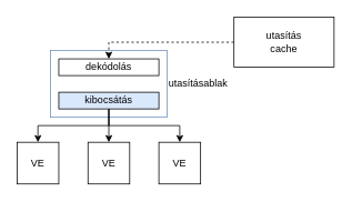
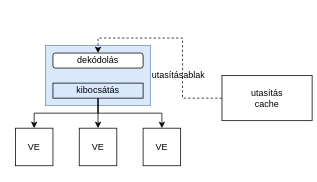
  <mxCell id="0" />
  <mxCell id="1" parent="0" />
- <mxCell id="2" value="utasításablak" style="rounded=0;whiteSpace=wrap;html=1;fillColor=#ffffff;strokeColor=#6c8ebf;labelPosition=right;verticalLabelPosition=middle;align=left;verticalAlign=middle;" vertex="1" parent="1"><mxGeometry x="60" y="60" width="140" height="80" as="geometry" /></mxCell>
+ <mxCell id="2" value="utasításablak" style="rounded=0;whiteSpace=wrap;html=1;fillColor=#dae8fc;strokeColor=#6c8ebf;labelPosition=right;verticalLabelPosition=middle;align=left;verticalAlign=middle;" vertex="1" parent="1"><mxGeometry x="60" y="60" width="140" height="80" as="geometry" /></mxCell>
  <mxCell id="3" style="edgeStyle=orthogonalEdgeStyle;rounded=0;orthogonalLoop=1;jettySize=auto;html=1;entryX=0.5;entryY=0;entryDx=0;entryDy=0;dashed=1;" edge="1" parent="1" source="4" target="5"><mxGeometry relative="1" as="geometry" /></mxCell>
- <mxCell id="4" value="&lt;div&gt;utasítás&lt;/div&gt;&lt;div&gt;cache&lt;br&gt;&lt;/div&gt;" style="rounded=0;whiteSpace=wrap;html=1;" vertex="1" parent="1"><mxGeometry x="280" y="20" width="120" height="60" as="geometry" /></mxCell>
- <mxCell id="5" value="dekódolás" style="rounded=0;whiteSpace=wrap;html=1;" vertex="1" parent="1"><mxGeometry x="70" y="70" width="120" height="20" as="geometry" /></mxCell>
+ <mxCell id="4" value="&lt;div&gt;utasítás&lt;/div&gt;&lt;div&gt;cache&lt;br&gt;&lt;/div&gt;" style="rounded=0;whiteSpace=wrap;html=1;" vertex="1" parent="1"><mxGeometry x="295" y="100" width="120" height="60" as="geometry" /></mxCell>
+ <mxCell id="5" value="dekódolás" style="whiteSpace=wrap;html=1;rounded=1;" vertex="1" parent="1"><mxGeometry x="70" y="70" width="120" height="20" as="geometry" /></mxCell>
  <mxCell id="6" style="edgeStyle=orthogonalEdgeStyle;rounded=0;orthogonalLoop=1;jettySize=auto;html=1;exitX=0.5;exitY=1;exitDx=0;exitDy=0;entryX=0.5;entryY=0;entryDx=0;entryDy=0;" edge="1" parent="1" source="9" target="10"><mxGeometry relative="1" as="geometry" /></mxCell>
  <mxCell id="7" style="edgeStyle=orthogonalEdgeStyle;rounded=0;orthogonalLoop=1;jettySize=auto;html=1;exitX=0.5;exitY=1;exitDx=0;exitDy=0;entryX=0.5;entryY=0;entryDx=0;entryDy=0;" edge="1" parent="1" source="9" target="11"><mxGeometry relative="1" as="geometry" /></mxCell>
  <mxCell id="8" style="edgeStyle=orthogonalEdgeStyle;rounded=0;orthogonalLoop=1;jettySize=auto;html=1;exitX=0.5;exitY=1;exitDx=0;exitDy=0;entryX=0.5;entryY=0;entryDx=0;entryDy=0;" edge="1" parent="1" source="9" target="12"><mxGeometry relative="1" as="geometry" /></mxCell>
  <mxCell id="9" value="kibocsátás" style="rounded=0;whiteSpace=wrap;html=1;fillColor=#dae8fc;" vertex="1" parent="1"><mxGeometry x="70" y="110" width="120" height="20" as="geometry" /></mxCell>
  <mxCell id="10" value="VE" style="rounded=0;whiteSpace=wrap;html=1;" vertex="1" parent="1"><mxGeometry x="20" y="170" width="50" height="50" as="geometry" /></mxCell>
  <mxCell id="11" value="VE" style="rounded=0;whiteSpace=wrap;html=1;" vertex="1" parent="1"><mxGeometry x="105" y="170" width="50" height="50" as="geometry" /></mxCell>
  <mxCell id="12" value="VE" style="rounded=0;whiteSpace=wrap;html=1;" vertex="1" parent="1"><mxGeometry x="190" y="170" width="50" height="50" as="geometry" /></mxCell>
